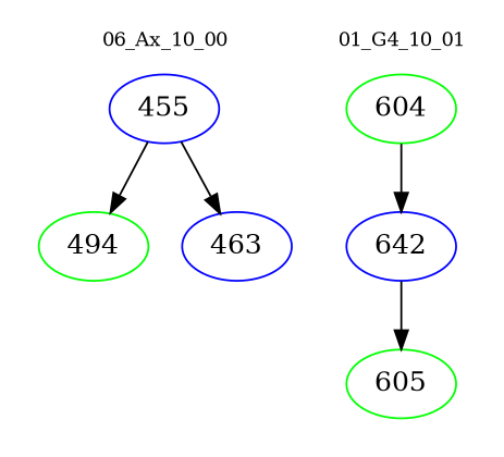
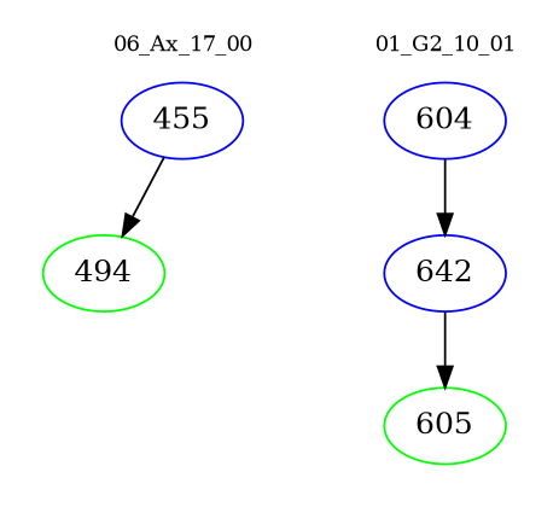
  digraph {
    node [color=blue]
    edge [color=black]
    n1 [label=455]
    n2 [color=green label=494]
-   n3 [label=463]
-   n4 [color=green label=604]
+   n4 [label=604]
    n5 [color=green label=605]
    n6 [label=642]
    subgraph cluster_1 {
      color=white
      fontsize=10
-     label="06_Ax_10_00"
+     label="06_Ax_17_00"
      n1
      n2
-     n3
    }
    subgraph cluster_2 {
      color=white
      fontsize=10
-     label="01_G4_10_01"
+     label="01_G2_10_01"
      n4
      n5
      n6
    }
    n1 -> n2
-   n1 -> n3
    n4 -> n6
    n6 -> n5
  }
